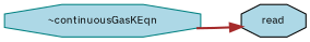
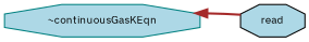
  digraph {
    rankdir=LR
    fontname="IBM Plex Sans"
    node [fillcolor=lightblue fontname="IBM Plex Sans" fontsize=10 shape=octagon style=filled]
    n1 [color=teal fontcolor=black height=0.2 label="~continuousGasKEqn" width=0.4]
    n2 [color=black height=0.2 label=read width=0.4]
-   n1 -> n2 [color=brown fontname="IBM Plex Sans" fontsize=10 labelfontname=FreeSans labelfontsize=10 style=bold]
+   n2 -> n1 [color=brown fontname="IBM Plex Sans" fontsize=10 labelfontname=FreeSans labelfontsize=10 style=bold]
  }
